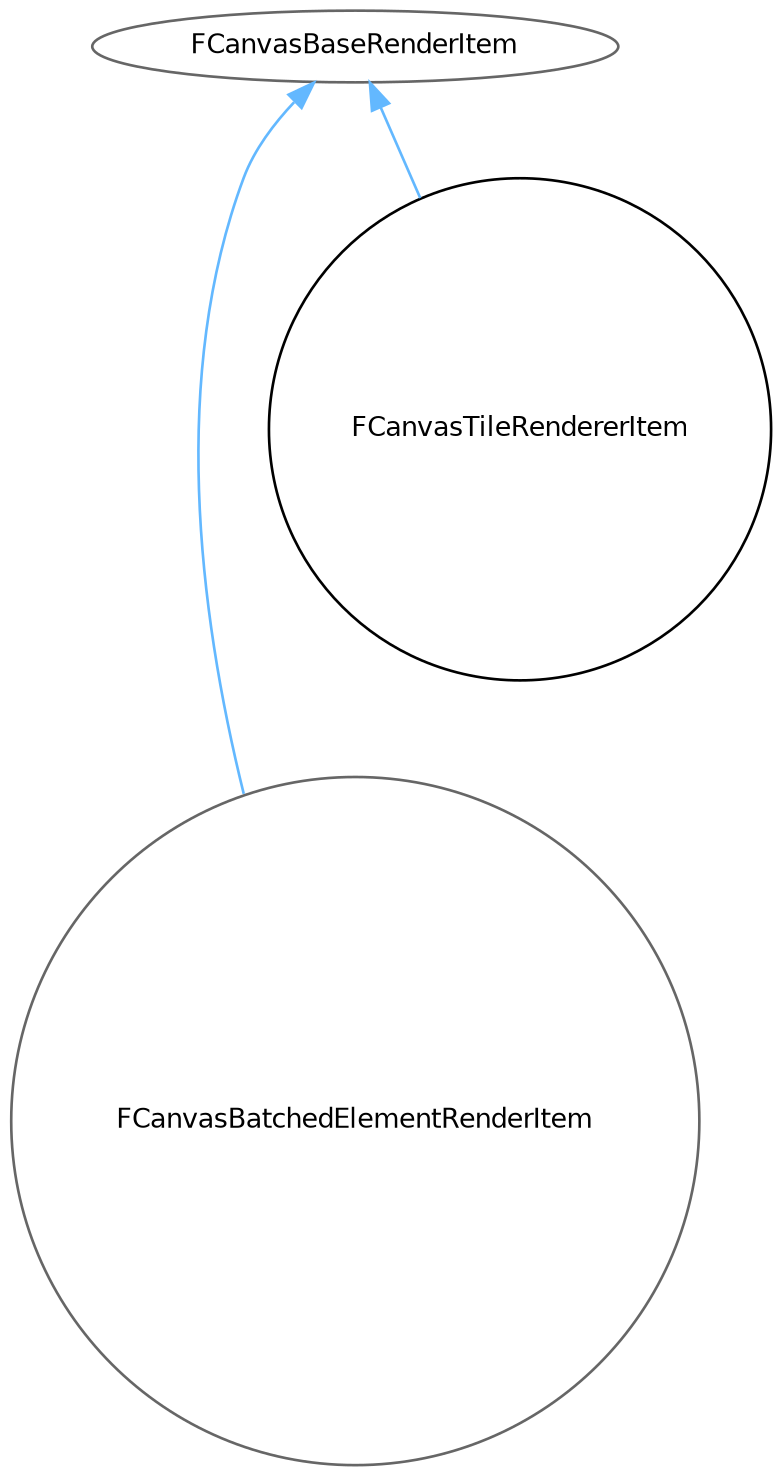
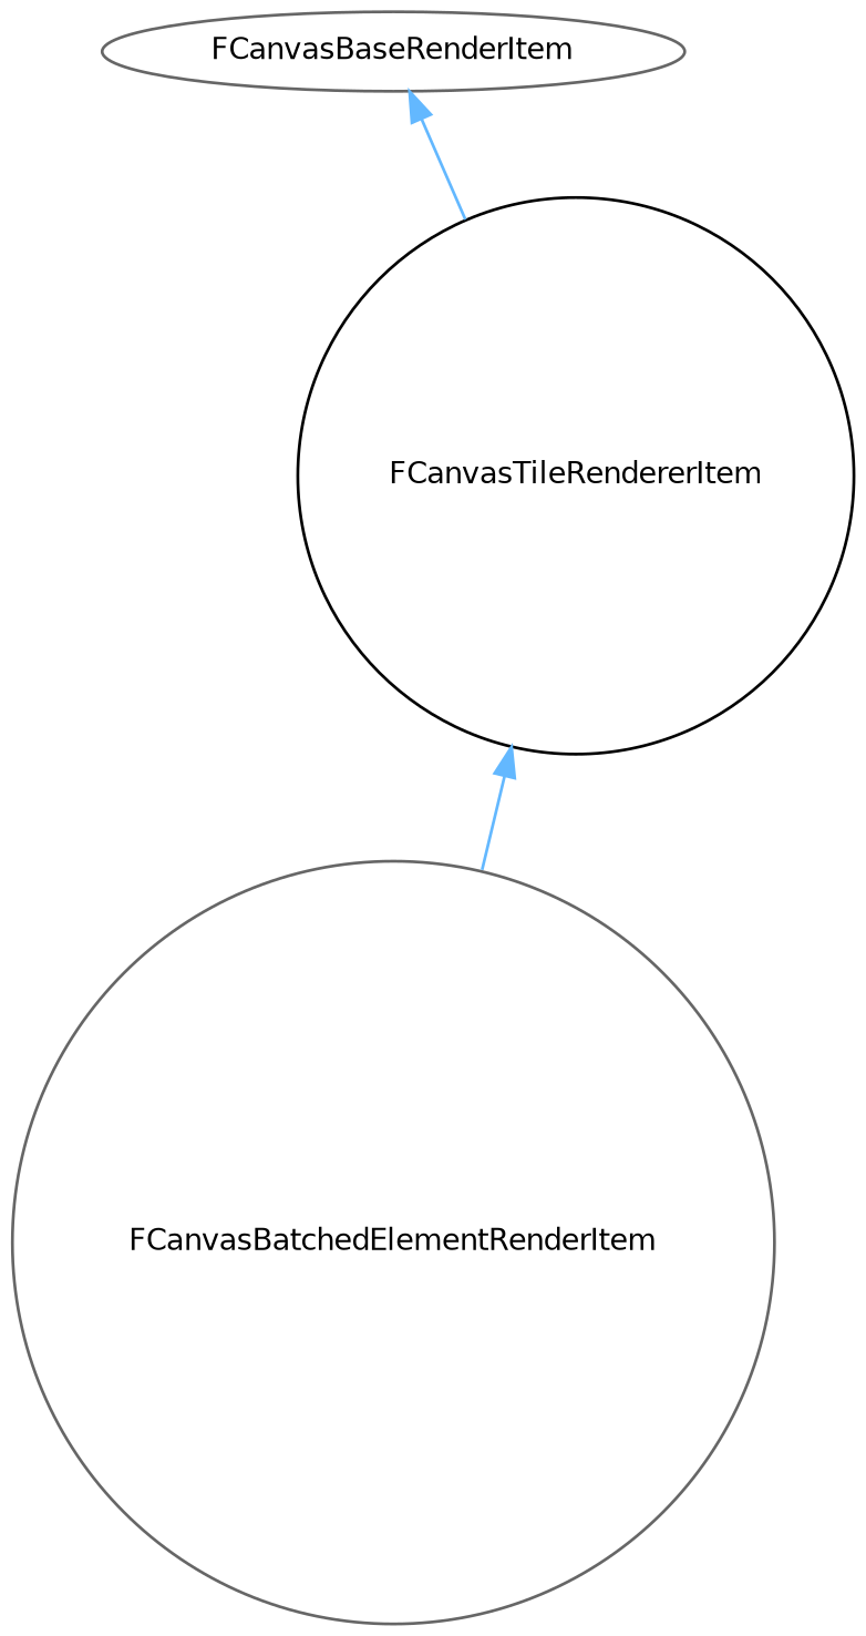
  digraph {
    rankdir=TB
    node [color=gray40 fillcolor=white fontname=Helvetica fontsize=10 shape=circle style=filled]
    edge [color=steelblue1 dir=back fontname=Helvetica fontsize=10 labelfontname=Helvetica labelfontsize=10 style=solid]
    n1 [height=0.2 label=FCanvasBaseRenderItem shape=ellipse width=0.4]
    n2 [height=0.2 label=FCanvasBatchedElementRenderItem width=0.4]
    n3 [color=black height=0.2 label=FCanvasTileRendererItem width=0.4]
-   n1 -> n2
+   n3 -> n2
    n1 -> n3
  }
